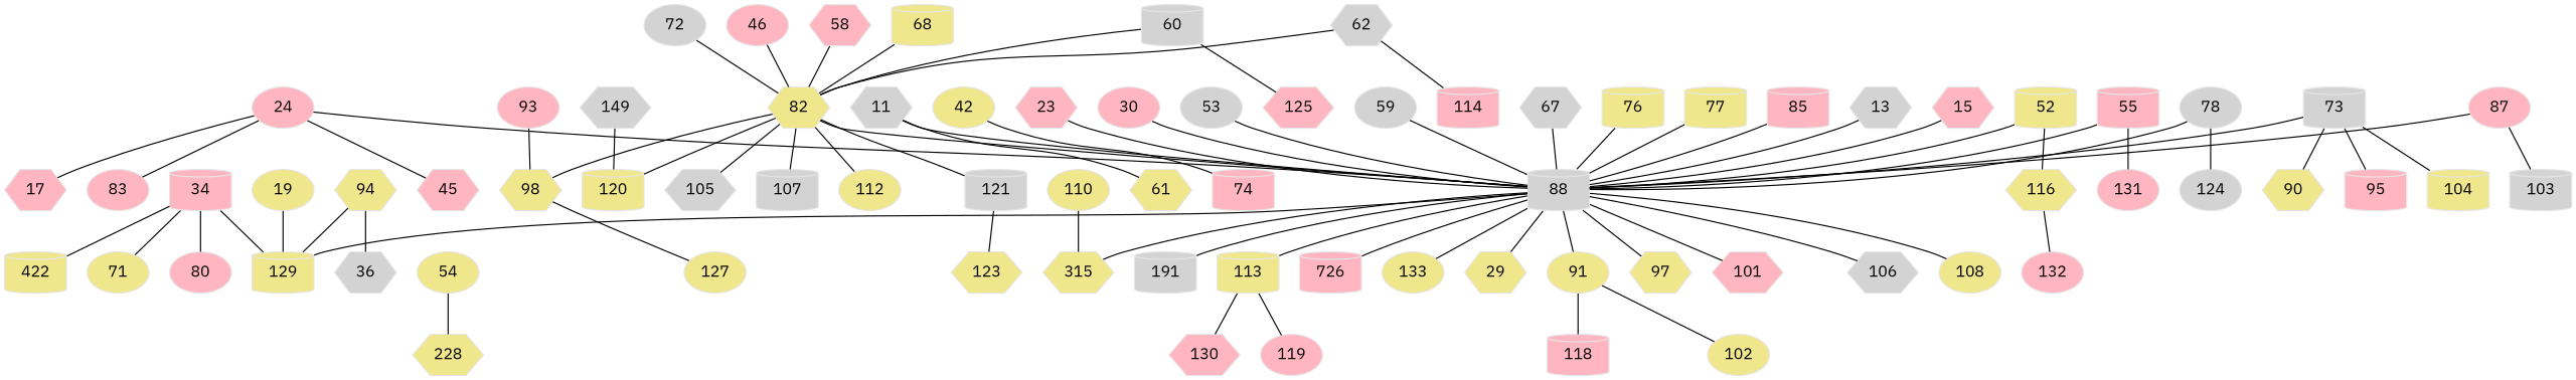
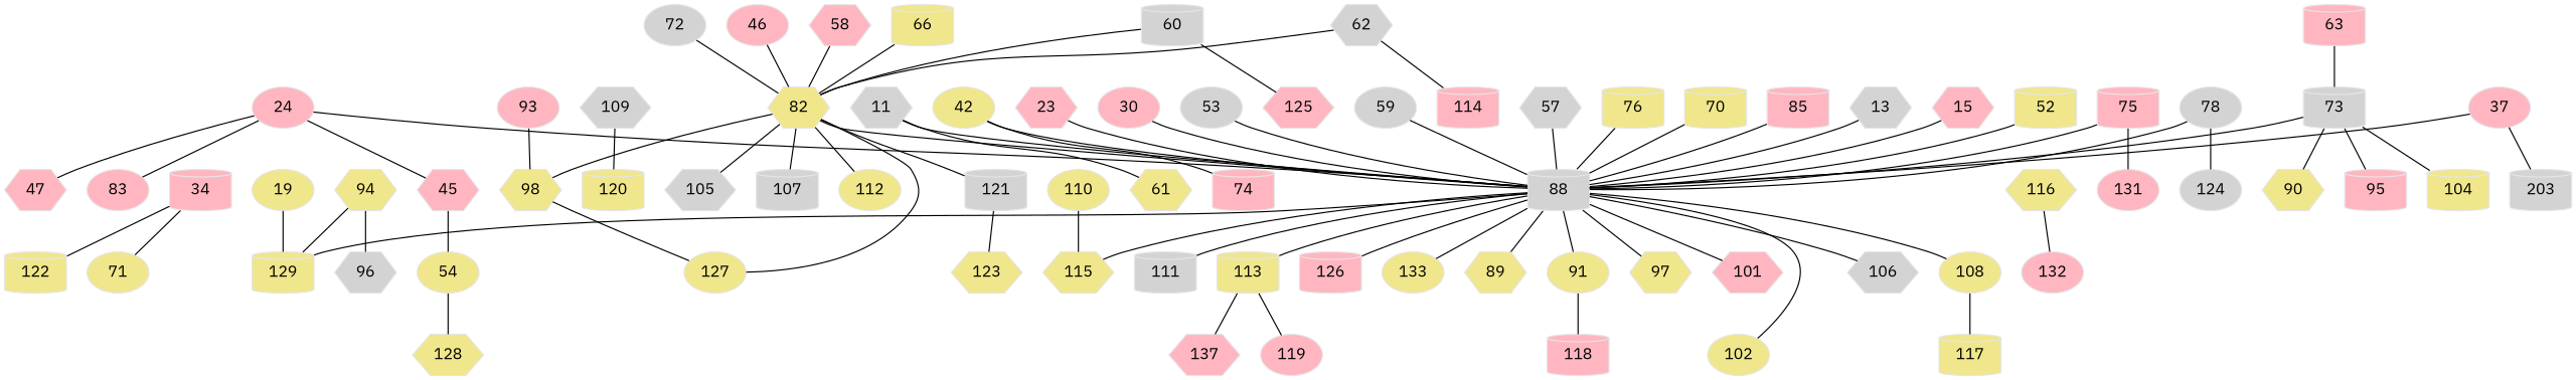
  graph {
    fontname="IBM Plex Sans"
    node [color=gray90 fillcolor=khaki fontname="IBM Plex Sans" shape=hexagon style=filled]
    edge [fontname="IBM Plex Sans"]
    11 [fillcolor=lightgrey]
    n2 [label=61]
    88 [fillcolor=lightgrey shape=cylinder super="+32+81+84+4"]
    129 [shape=cylinder super="+10"]
-   89 [label=29]
+   89
    91 [shape=ellipse]
    97
    101 [fillcolor=lightpink]
    102 [shape=ellipse]
    106 [fillcolor=lightgrey]
    108 [shape=ellipse]
-   111 [fillcolor=lightgrey shape=cylinder label=191]
+   111 [fillcolor=lightgrey shape=cylinder]
    113 [shape=cylinder super="+100+57"]
-   115 [super="+44" label=315]
-   126 [fillcolor=lightpink shape=cylinder label=726]
+   115 [super="+44"]
+   126 [fillcolor=lightpink shape=cylinder]
    133 [shape=ellipse]
    13 [fillcolor=lightgrey]
    15 [fillcolor=lightpink]
    19 [shape=ellipse]
    23 [fillcolor=lightpink]
    24 [fillcolor=lightpink shape=ellipse]
    45 [fillcolor=lightpink]
-   47 [fillcolor=lightpink label=17]
+   47 [fillcolor=lightpink]
    83 [fillcolor=lightpink shape=ellipse]
    54 [shape=ellipse]
    30 [fillcolor=lightpink shape=ellipse]
    n27 [fillcolor=lightpink label=34 shape=cylinder]
    71 [shape=ellipse]
-   80 [fillcolor=lightpink shape=ellipse]
-   122 [shape=cylinder label=422]
+   122 [shape=cylinder]
    42 [shape=ellipse]
    74 [fillcolor=lightpink shape=cylinder]
-   128 [label=228]
+   128
    82 [super="+66+50"]
    98 [super="+34+86"]
    105 [fillcolor=lightgrey]
    107 [fillcolor=lightgrey shape=cylinder]
    112 [shape=ellipse]
    120 [shape=cylinder super="+75"]
    121 [fillcolor=lightgrey shape=cylinder super="+99"]
    46 [fillcolor=lightpink shape=ellipse]
    52 [shape=cylinder]
    116
    132 [fillcolor=lightpink shape=ellipse]
    53 [fillcolor=lightgrey shape=ellipse]
-   55 [fillcolor=lightpink shape=cylinder]
+   55 [fillcolor=lightpink shape=cylinder label=75]
    131 [fillcolor=lightpink shape=ellipse]
    58 [fillcolor=lightpink]
    59 [fillcolor=lightgrey shape=ellipse]
    60 [fillcolor=lightgrey shape=cylinder]
    125 [fillcolor=lightpink]
    62 [fillcolor=lightgrey]
    114 [fillcolor=lightpink shape=cylinder]
    73 [fillcolor=lightgrey shape=cylinder super="+41+70"]
    90
    95 [fillcolor=lightpink shape=cylinder]
    104 [shape=cylinder]
-   67 [fillcolor=lightgrey]
-   68 [shape=cylinder]
+   63 [fillcolor=lightpink shape=cylinder]
+   67 [fillcolor=lightgrey label=57]
+   68 [shape=cylinder label=66]
    72 [fillcolor=lightgrey shape=ellipse]
    76 [shape=cylinder]
-   77 [shape=cylinder]
+   77 [shape=cylinder label=70]
    78 [fillcolor=lightgrey shape=ellipse]
    124 [fillcolor=lightgrey shape=ellipse]
    127 [shape=ellipse]
    123
    85 [fillcolor=lightpink shape=cylinder]
-   87 [fillcolor=lightpink shape=ellipse]
-   103 [fillcolor=lightgrey shape=cylinder]
+   87 [fillcolor=lightpink shape=ellipse label=37]
+   103 [fillcolor=lightgrey shape=cylinder label=203]
    118 [fillcolor=lightpink shape=cylinder]
+   117 [shape=cylinder]
    119 [fillcolor=lightpink shape=ellipse]
-   130 [fillcolor=lightpink]
+   130 [fillcolor=lightpink label=137]
    93 [fillcolor=lightpink shape=ellipse]
    94
-   96 [fillcolor=lightgrey label=36]
-   109 [fillcolor=lightgrey label=149]
+   96 [fillcolor=lightgrey]
+   109 [fillcolor=lightgrey]
    110 [shape=ellipse]
    11 -- n2
    11 -- 88
    88 -- 129
    88 -- 89
    88 -- 91
    88 -- 97
    88 -- 101
-   91 -- 102
+   88 -- 102
    88 -- 106
    88 -- 108
    88 -- 111
    88 -- 113
    88 -- 115
    88 -- 126
    88 -- 133
    91 -- 118
+   108 -- 117
    113 -- 119
    113 -- 130
    13 -- 88
    15 -- 88
    19 -- 129
    23 -- 88
    24 -- 88
    24 -- 45
    24 -- 47
    24 -- 83
+   45 -- 54
    54 -- 128
    30 -- 88
-   n27 -- 129
    n27 -- 71
-   n27 -- 80
    n27 -- 122
+   42 -- 88
    42 -- 74
    82 -- 88
    82 -- 98
    82 -- 105
    82 -- 107
    82 -- 112
-   82 -- 120
+   82 -- 127
    82 -- 121
    98 -- 127
    121 -- 123
    46 -- 82
    52 -- 88
-   52 -- 116
    116 -- 132
    53 -- 88
    55 -- 88
    55 -- 131
    58 -- 82
    59 -- 88
    60 -- 82
    60 -- 125
    62 -- 82
    62 -- 114
    73 -- 88
    73 -- 90
    73 -- 95
    73 -- 104
+   63 -- 73
    67 -- 88
    68 -- 82
    72 -- 82
    76 -- 88
    77 -- 88
    78 -- 88
    78 -- 124
    85 -- 88
    87 -- 88
    87 -- 103
    93 -- 98
    94 -- 129
    94 -- 96
    109 -- 120
    110 -- 115
  }
